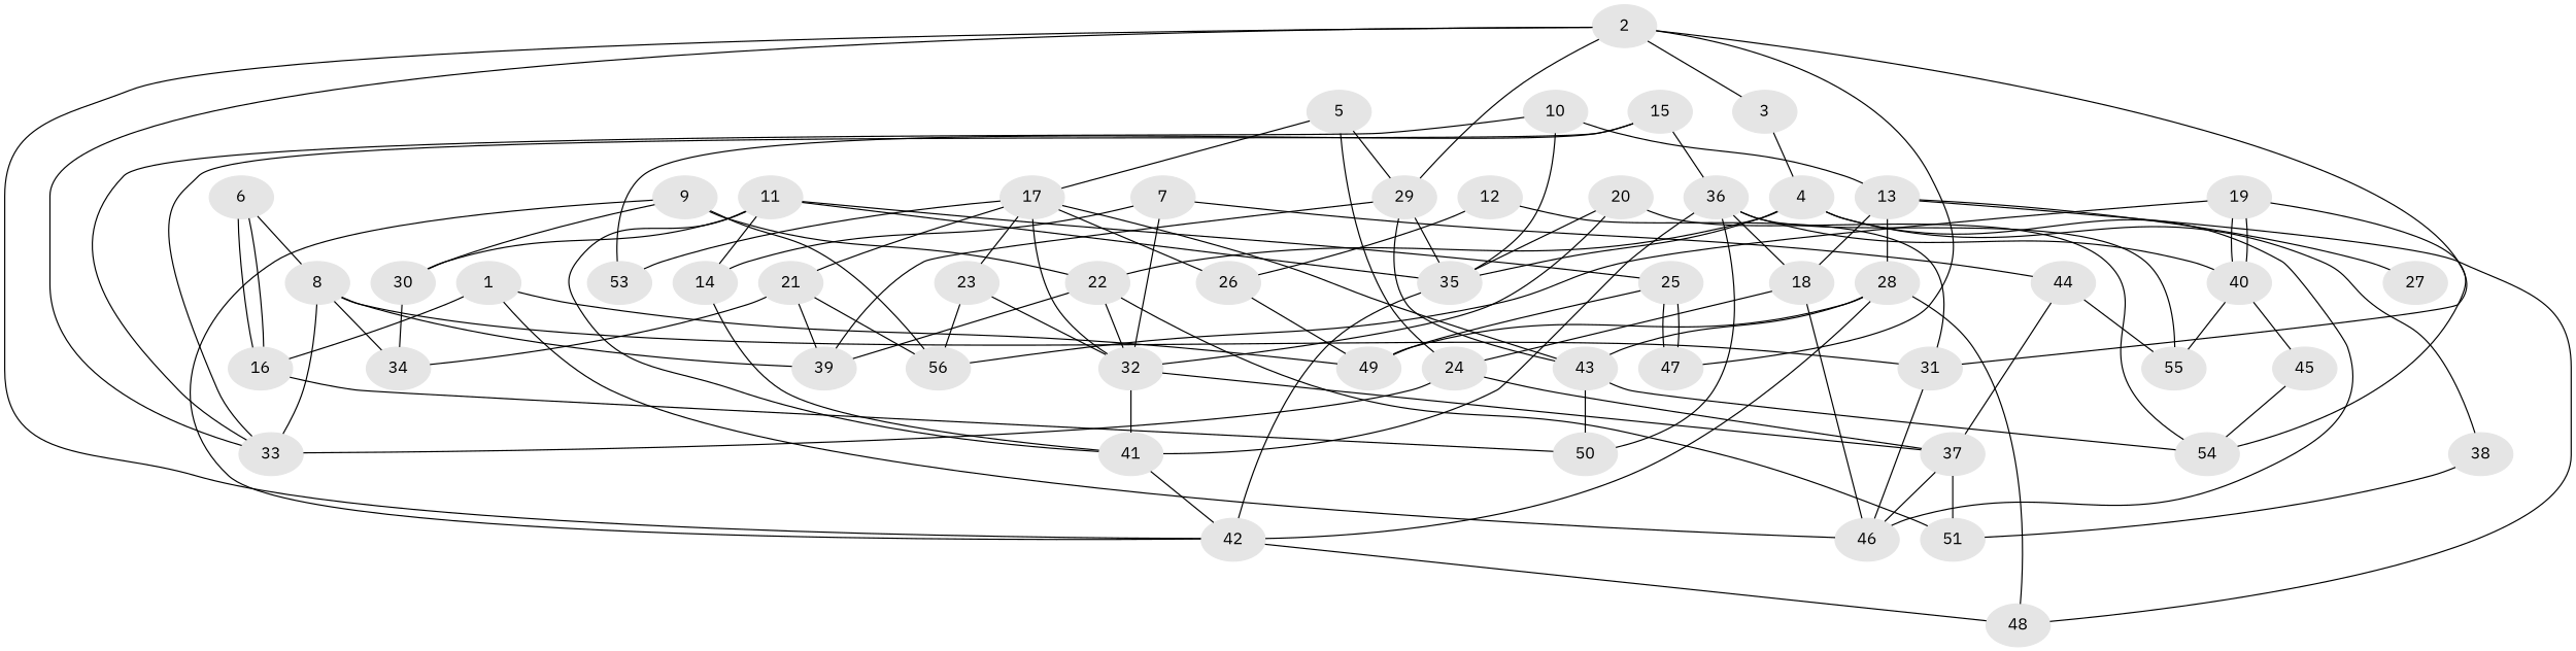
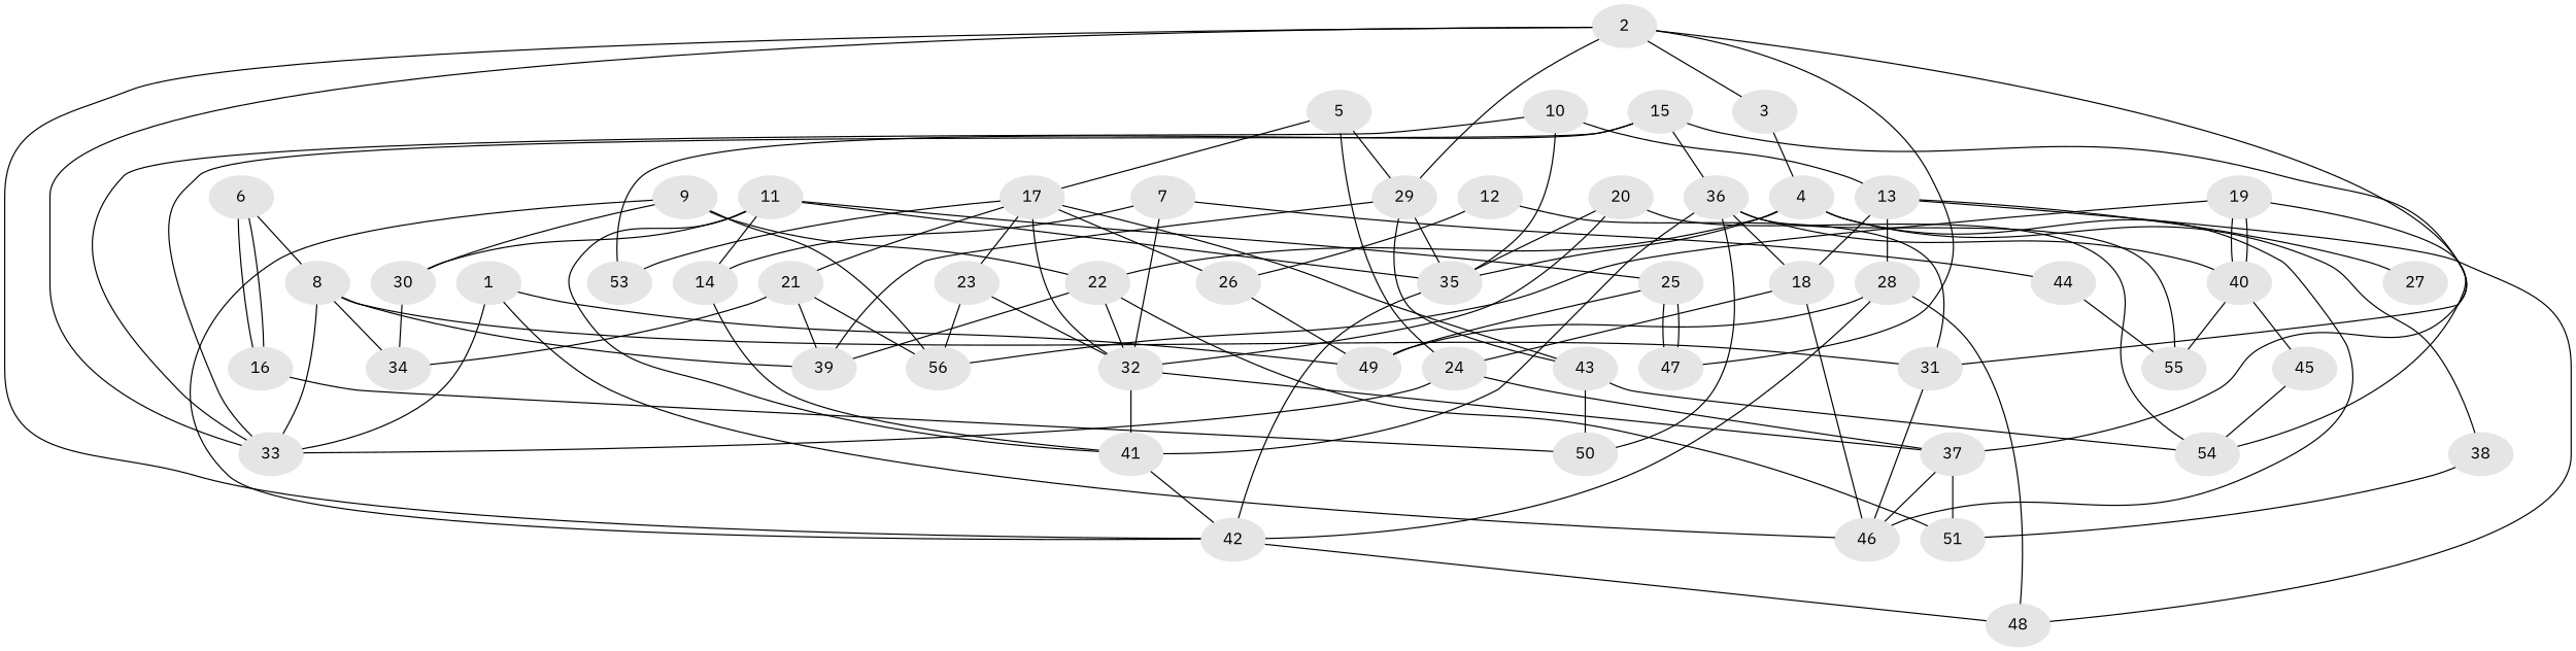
  graph {
    fontname="IBM Plex Sans"
    node [color=gray90 fontname="IBM Plex Sans" style=filled]
    edge [fontname="IBM Plex Sans"]
    1
    33
    46
    49
    2
    3
    29
    31
    42
    47
    4
    35
    39
    43
    48
    22
    38
    32
    51
    5
    17
    24
    26
    53
    21
    23
    37
    6
    8
    16
    34
    50
    7
    14
    44
    41
    55
    9
    30
    56
    10
    13
    18
    27
    28
    11
    25
    12
    15
    36
    40
    54
    19
    45
    20
-   1 -- 16
+   1 -- 33
    1 -- 46
    1 -- 49
    2 -- 33
    2 -- 3
    2 -- 29
    2 -- 31
    2 -- 42
    2 -- 47
    3 -- 4
    29 -- 35
    29 -- 39
    29 -- 43
    31 -- 46
    42 -- 48
    4 -- 46
    4 -- 35
    4 -- 22
    4 -- 38
    35 -- 42
    43 -- 50
    43 -- 54
    22 -- 39
    22 -- 32
    22 -- 51
    38 -- 51
    32 -- 37
    32 -- 41
    5 -- 29
    5 -- 17
    5 -- 24
    17 -- 43
    17 -- 32
    17 -- 26
    17 -- 53
    17 -- 21
    17 -- 23
    24 -- 33
    24 -- 37
    26 -- 49
    21 -- 39
    21 -- 34
    21 -- 56
    23 -- 32
    23 -- 56
    37 -- 46
    37 -- 51
    6 -- 8
    6 -- 16
    6 -- 16
    8 -- 33
    8 -- 31
    8 -- 39
    8 -- 34
    16 -- 50
    7 -- 32
    7 -- 14
    7 -- 44
    14 -- 41
    44 -- 55
    41 -- 42
    9 -- 42
    9 -- 22
    9 -- 30
    9 -- 56
    30 -- 34
    10 -- 33
    10 -- 35
    10 -- 13
    13 -- 48
    13 -- 18
    13 -- 27
    13 -- 28
    18 -- 46
    18 -- 24
    28 -- 49
    28 -- 42
-   28 -- 43
    28 -- 48
    11 -- 35
    11 -- 14
    11 -- 41
    11 -- 30
    11 -- 25
    25 -- 49
    25 -- 47
    25 -- 47
    12 -- 31
    12 -- 26
    15 -- 33
    15 -- 53
-   44 -- 37
+   15 -- 37
    15 -- 36
    36 -- 50
    36 -- 41
    36 -- 55
    36 -- 18
    36 -- 40
    40 -- 55
    40 -- 45
    19 -- 56
    19 -- 40
    19 -- 40
    19 -- 54
    45 -- 54
    20 -- 35
    20 -- 32
    20 -- 54
  }
